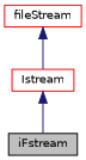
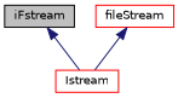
  digraph {
    node [color=red fillcolor=white fontname=Helvetica fontsize=10 shape=record style=filled]
    edge [color=midnightblue dir=back fontname=Helvetica fontsize=10 labelfontname=Helvetica labelfontsize=10 style=solid]
    n1 [color=black fillcolor=grey75 fontcolor=black height=0.2 label=iFstream width=0.4]
    n2 [height=0.2 label=fileStream width=0.4]
    n3 [height=0.2 label=Istream width=0.4]
    n2 -> n3
-   n3 -> n1
+   n1 -> n3
  }
